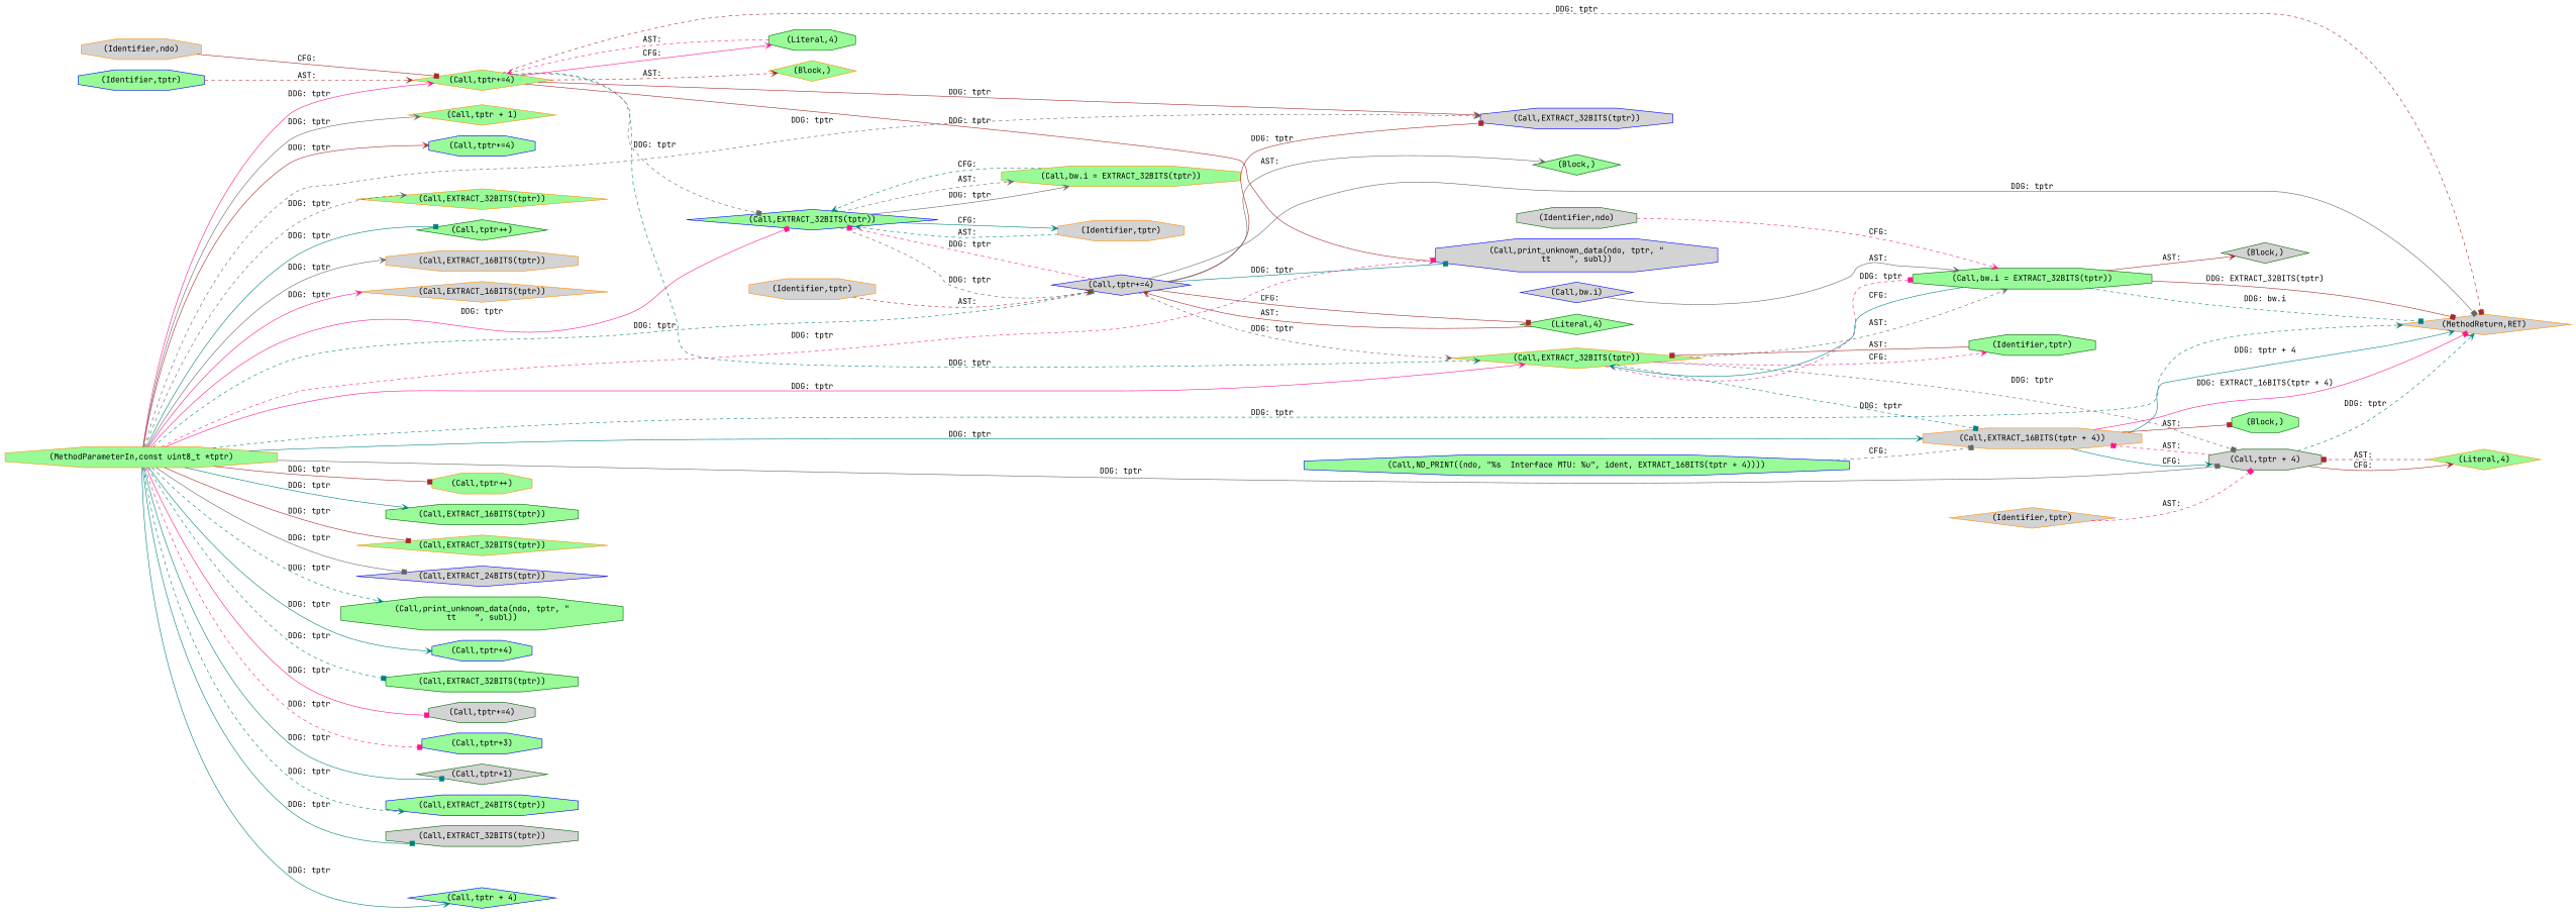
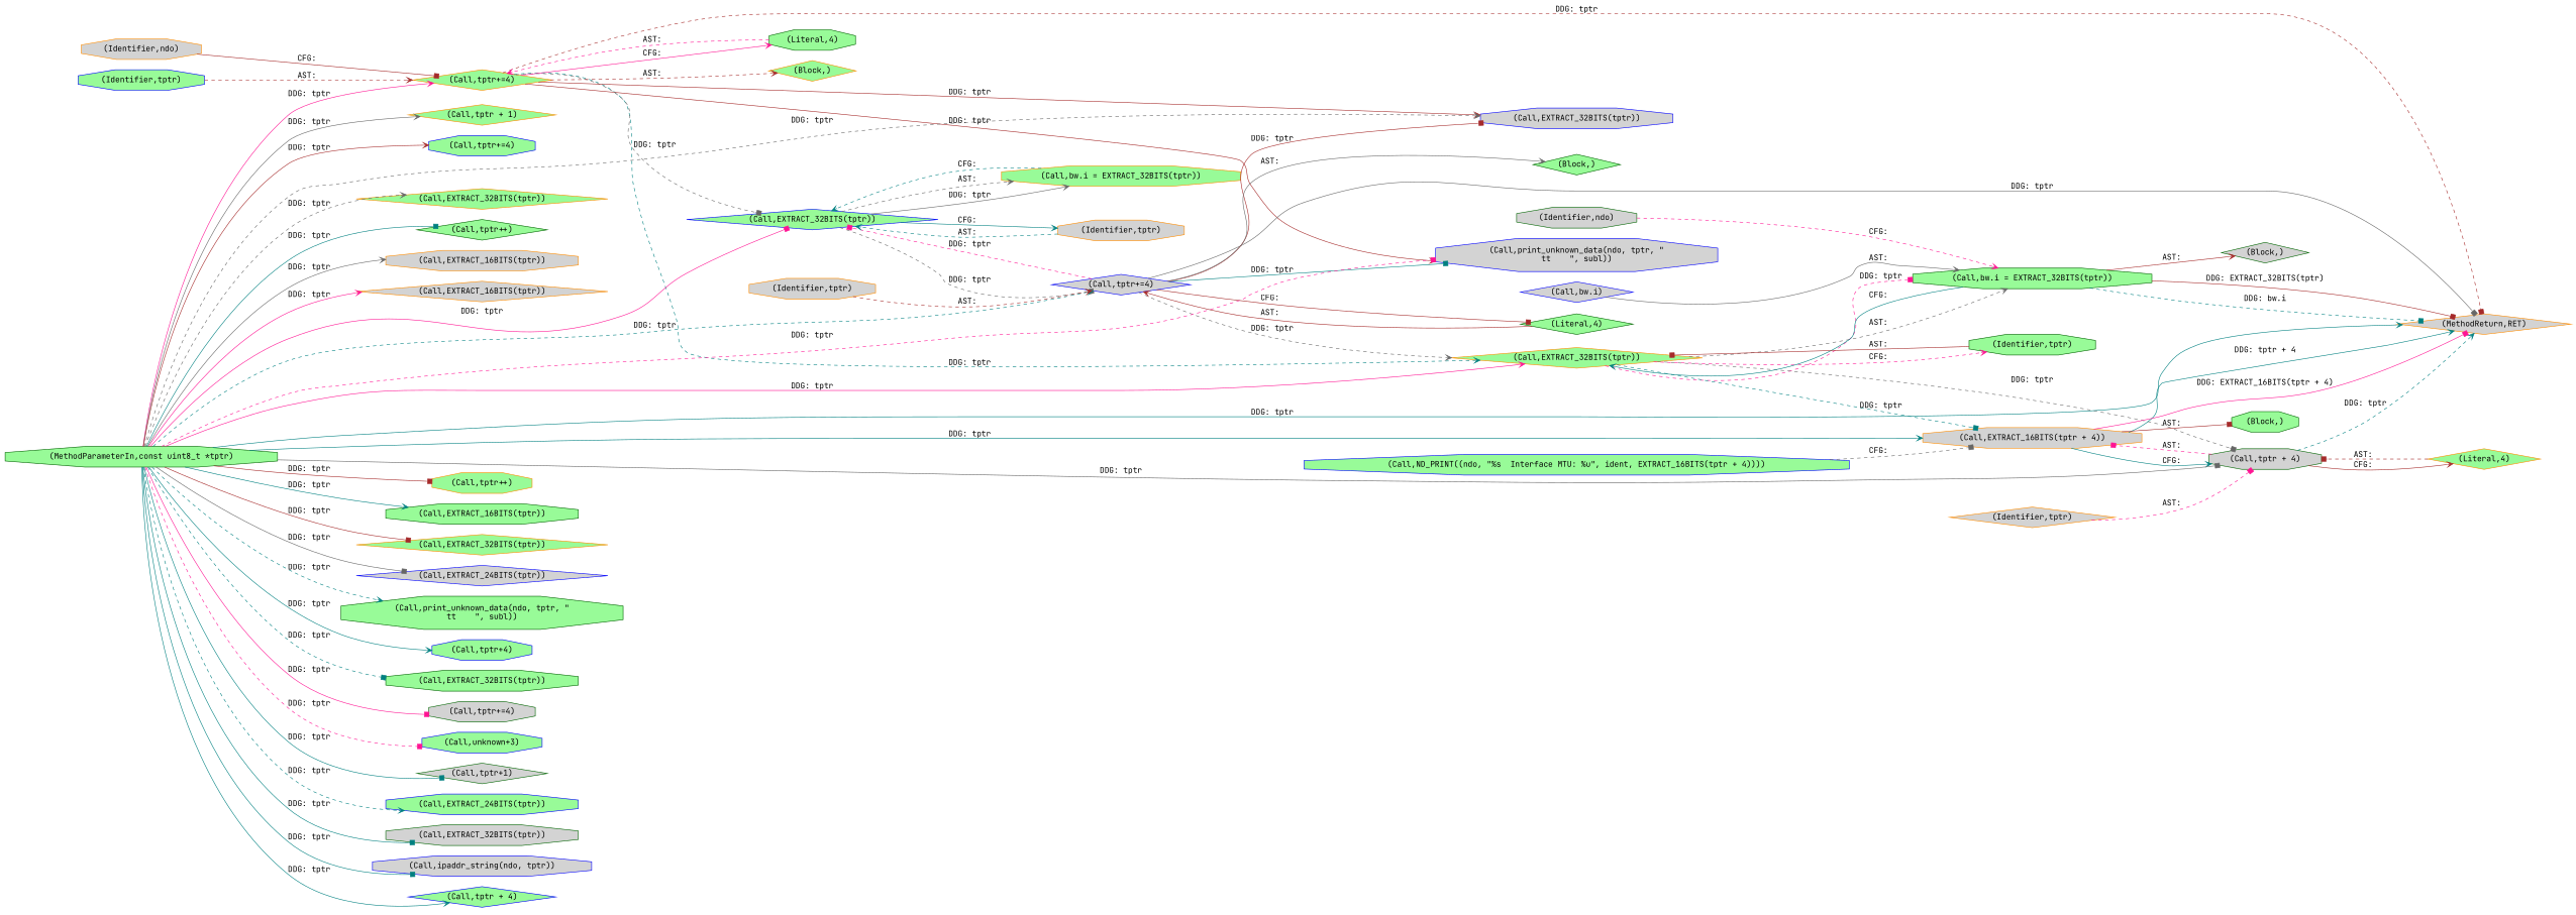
  digraph {
    fontname="JetBrains Mono"
    rankdir=LR
    node [color=darkorange fillcolor=palegreen fontname="JetBrains Mono" shape=octagon style=filled]
    edge [arrowhead=vee color=teal fontname="JetBrains Mono" style=solid]
    n1 [label="(Call,EXTRACT_32BITS(tptr))" shape=diamond]
    n2 [color=darkgreen label="(Call,bw.i = EXTRACT_32BITS(tptr))"]
    n3 [fillcolor=lightgrey label="(Call,EXTRACT_16BITS(tptr + 4))"]
    n4 [color=darkgreen fillcolor=lightgrey label="(Call,tptr + 4)"]
    n5 [color=darkgreen label="(Identifier,tptr)"]
    n6 [fillcolor=lightgrey label="(MethodReturn,RET)" shape=diamond]
    n7 [color=darkgreen fillcolor=lightgrey label="(Block,)" shape=diamond]
    n8 [color=darkgreen label="(Block,)"]
    n9 [label="(Literal,4)" shape=diamond]
    n10 [label="(Call,tptr+=4)" shape=diamond]
    n11 [color=blue label="(Call,EXTRACT_32BITS(tptr))" shape=diamond]
    n12 [color=blue fillcolor=lightgrey label="(Call,print_unknown_data(ndo, tptr, \"\n\t\t    \", subl))"]
    n13 [color=darkgreen label="(Literal,4)"]
    n14 [color=blue fillcolor=lightgrey label="(Call,EXTRACT_32BITS(tptr))"]
    n15 [label="(Block,)" shape=diamond]
    n16 [color=blue fillcolor=lightgrey label="(Call,tptr+=4)" shape=diamond]
    n17 [label="(Call,bw.i = EXTRACT_32BITS(tptr))"]
    n18 [fillcolor=lightgrey label="(Identifier,tptr)"]
-   n19 [label="(MethodParameterIn,const uint8_t *tptr)"]
+   n19 [color=darkgreen label="(MethodParameterIn,const uint8_t *tptr)"]
    n20 [label="(Call,tptr++)"]
    n21 [color=darkgreen label="(Call,EXTRACT_16BITS(tptr))"]
    n22 [label="(Call,EXTRACT_32BITS(tptr))" shape=diamond]
    n23 [color=blue fillcolor=lightgrey label="(Call,EXTRACT_24BITS(tptr))" shape=diamond]
    n24 [color=darkgreen label="(Call,print_unknown_data(ndo, tptr, \"\n\t\t    \", subl))"]
    n25 [color=blue label="(Call,tptr+4)"]
    n26 [color=darkgreen label="(Call,EXTRACT_32BITS(tptr))"]
    n27 [color=darkgreen fillcolor=lightgrey label="(Call,tptr+=4)"]
-   n28 [color=blue label="(Call,tptr+3)"]
+   n28 [color=blue label="(Call,unknown+3)"]
    n29 [color=darkgreen fillcolor=lightgrey label="(Call,tptr+1)" shape=diamond]
    n30 [color=blue label="(Call,EXTRACT_24BITS(tptr))"]
    n31 [color=darkgreen fillcolor=lightgrey label="(Call,EXTRACT_32BITS(tptr))"]
+   n32 [color=blue fillcolor=lightgrey label="(Call,ipaddr_string(ndo, tptr))"]
    n33 [color=blue label="(Call,tptr + 4)" shape=diamond]
    n34 [label="(Call,tptr + 1)" shape=diamond]
    n35 [color=blue label="(Call,tptr+=4)"]
    n36 [label="(Call,EXTRACT_32BITS(tptr))" shape=diamond]
    n37 [color=darkgreen label="(Call,tptr++)" shape=diamond]
    n38 [fillcolor=lightgrey label="(Call,EXTRACT_16BITS(tptr))"]
    n39 [fillcolor=lightgrey label="(Call,EXTRACT_16BITS(tptr))" shape=diamond]
    n40 [color=darkgreen label="(Literal,4)" shape=diamond]
    n41 [color=darkgreen label="(Block,)" shape=diamond]
    n42 [color=blue fillcolor=lightgrey label="(Call,bw.i)" shape=diamond]
    n43 [fillcolor=lightgrey label="(Identifier,tptr)"]
    n44 [color=darkgreen fillcolor=lightgrey label="(Identifier,ndo)"]
    n45 [fillcolor=lightgrey label="(Identifier,ndo)"]
    n46 [color=blue label="(Identifier,tptr)"]
    n47 [color=blue label="(Call,ND_PRINT((ndo, \"%s  Interface MTU: %u\", ident, EXTRACT_16BITS(tptr + 4))))"]
    n48 [fillcolor=lightgrey label="(Identifier,tptr)" shape=diamond]
    n1 -> n2 [color=gray40 label="AST: " style=dashed]
    n1 -> n2 [arrowhead=box color=deeppink label="DDG: tptr" style=dashed]
    n1 -> n3 [arrowhead=box label="DDG: tptr" style=dashed]
    n1 -> n4 [arrowhead=box color=gray40 label="DDG: tptr" style=dashed]
    n1 -> n5 [color=deeppink label="CFG: " style=dashed]
    n2 -> n1 [label="CFG: "]
    n2 -> n6 [arrowhead=box label="DDG: bw.i" style=dashed]
    n2 -> n6 [arrowhead=box color=brown label="DDG: EXTRACT_32BITS(tptr)"]
    n2 -> n7 [color=brown label="AST: "]
    n3 -> n4 [label="CFG: "]
    n3 -> n6 [label="DDG: tptr + 4"]
    n3 -> n6 [arrowhead=box color=deeppink label="DDG: EXTRACT_16BITS(tptr + 4)"]
    n3 -> n8 [arrowhead=box color=brown label="AST: "]
    n4 -> n3 [arrowhead=box color=deeppink label="AST: " style=dashed]
    n4 -> n6 [label="DDG: tptr" style=dashed]
    n4 -> n9 [color=brown label="CFG: "]
    n5 -> n1 [arrowhead=box color=brown label="AST: "]
    n9 -> n4 [arrowhead=box color=brown label="AST: " style=dashed]
    n10 -> n1 [label="DDG: tptr" style=dashed]
    n10 -> n6 [arrowhead=box color=brown label="DDG: tptr" style=dashed]
    n10 -> n11 [arrowhead=box color=gray40 label="DDG: tptr" style=dashed]
    n10 -> n12 [color=brown label="DDG: tptr"]
    n10 -> n13 [color=deeppink label="CFG: "]
    n10 -> n14 [color=brown label="DDG: tptr"]
    n10 -> n15 [color=brown label="AST: " style=dashed]
    n11 -> n16 [arrowhead=box color=gray40 label="DDG: tptr" style=dashed]
    n11 -> n17 [color=gray40 label="AST: " style=dashed]
    n11 -> n17 [color=gray40 label="DDG: tptr"]
    n11 -> n18 [label="CFG: "]
    n13 -> n10 [color=deeppink label="AST: " style=dashed]
    n16 -> n1 [color=gray40 label="DDG: tptr" style=dashed]
    n16 -> n6 [arrowhead=box color=gray40 label="DDG: tptr"]
    n16 -> n11 [arrowhead=box color=deeppink label="DDG: tptr" style=dashed]
    n16 -> n12 [arrowhead=box label="DDG: tptr"]
    n16 -> n14 [arrowhead=box color=brown label="DDG: tptr"]
    n16 -> n40 [arrowhead=box color=brown label="CFG: "]
    n16 -> n41 [color=gray40 label="AST: "]
    n17 -> n11 [label="CFG: " style=dashed]
    n18 -> n11 [label="AST: " style=dashed]
    n19 -> n1 [color=deeppink label="DDG: tptr"]
    n19 -> n3 [label="DDG: tptr"]
    n19 -> n4 [arrowhead=box color=gray40 label="DDG: tptr"]
-   n19 -> n6 [label="DDG: tptr" style=dashed]
+   n19 -> n6 [label="DDG: tptr"]
    n19 -> n10 [color=deeppink label="DDG: tptr"]
    n19 -> n11 [arrowhead=box color=deeppink label="DDG: tptr"]
    n19 -> n12 [arrowhead=box color=deeppink label="DDG: tptr" style=dashed]
    n19 -> n14 [color=gray40 label="DDG: tptr" style=dashed]
    n19 -> n16 [label="DDG: tptr" style=dashed]
    n19 -> n20 [arrowhead=box color=brown label="DDG: tptr"]
    n19 -> n21 [label="DDG: tptr"]
    n19 -> n22 [arrowhead=box color=brown label="DDG: tptr"]
    n19 -> n23 [arrowhead=box color=gray40 label="DDG: tptr"]
    n19 -> n24 [label="DDG: tptr" style=dashed]
    n19 -> n25 [label="DDG: tptr"]
    n19 -> n26 [arrowhead=box label="DDG: tptr" style=dashed]
    n19 -> n27 [arrowhead=box color=deeppink label="DDG: tptr"]
    n19 -> n28 [arrowhead=box color=deeppink label="DDG: tptr" style=dashed]
    n19 -> n29 [arrowhead=box label="DDG: tptr"]
    n19 -> n30 [label="DDG: tptr" style=dashed]
    n19 -> n31 [arrowhead=box label="DDG: tptr"]
+   n19 -> n32 [arrowhead=box label="DDG: tptr"]
    n19 -> n33 [label="DDG: tptr"]
    n19 -> n34 [color=gray40 label="DDG: tptr"]
    n19 -> n35 [color=brown label="DDG: tptr"]
    n19 -> n36 [color=gray40 label="DDG: tptr" style=dashed]
    n19 -> n37 [arrowhead=box label="DDG: tptr"]
    n19 -> n38 [color=gray40 label="DDG: tptr"]
    n19 -> n39 [color=deeppink label="DDG: tptr"]
    n40 -> n16 [color=brown label="AST: "]
    n42 -> n2 [color=gray40 label="AST: "]
    n43 -> n16 [color=brown label="AST: " style=dashed]
    n44 -> n2 [color=deeppink label="CFG: " style=dashed]
    n45 -> n10 [arrowhead=box color=brown label="CFG: "]
    n46 -> n10 [color=brown label="AST: " style=dashed]
    n47 -> n3 [arrowhead=box color=gray40 label="CFG: " style=dashed]
    n48 -> n4 [arrowhead=box color=deeppink label="AST: " style=dashed]
  }
